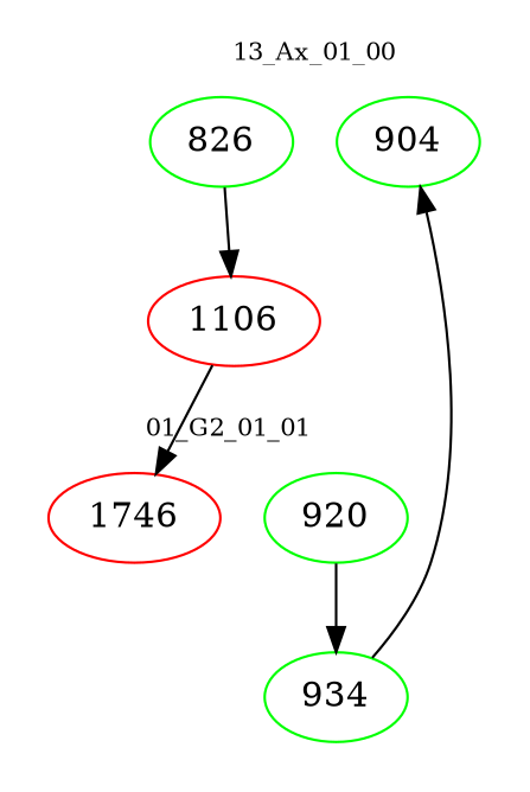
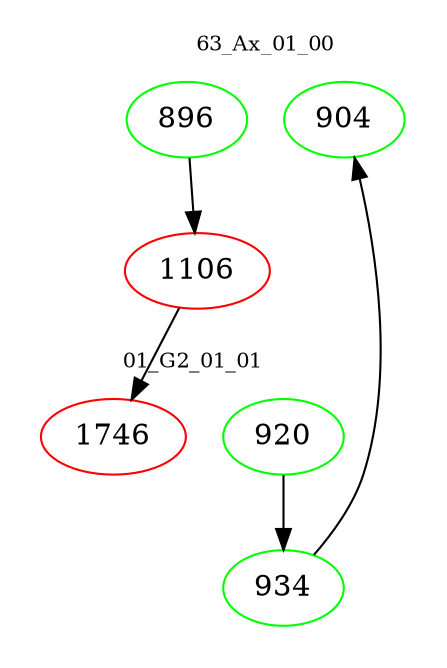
  digraph {
    node [color=green]
    edge [color=black]
-   n1 [label=826]
+   n1 [label=896]
    n2 [label=904]
    n3 [color=red label=1106]
    n4 [label=920]
    n5 [label=934]
    n6 [color=red label=1746]
    subgraph cluster_1 {
      color=white
      fontsize=10
-     label="13_Ax_01_00"
+     label="63_Ax_01_00"
      n1
      n2
      n3
    }
    subgraph cluster_2 {
      color=white
      fontsize=10
      label="01_G2_01_01"
      n4
      n5
      n6
    }
    n1 -> n3
    n3 -> n6
    n4 -> n5
    n5 -> n2
  }
